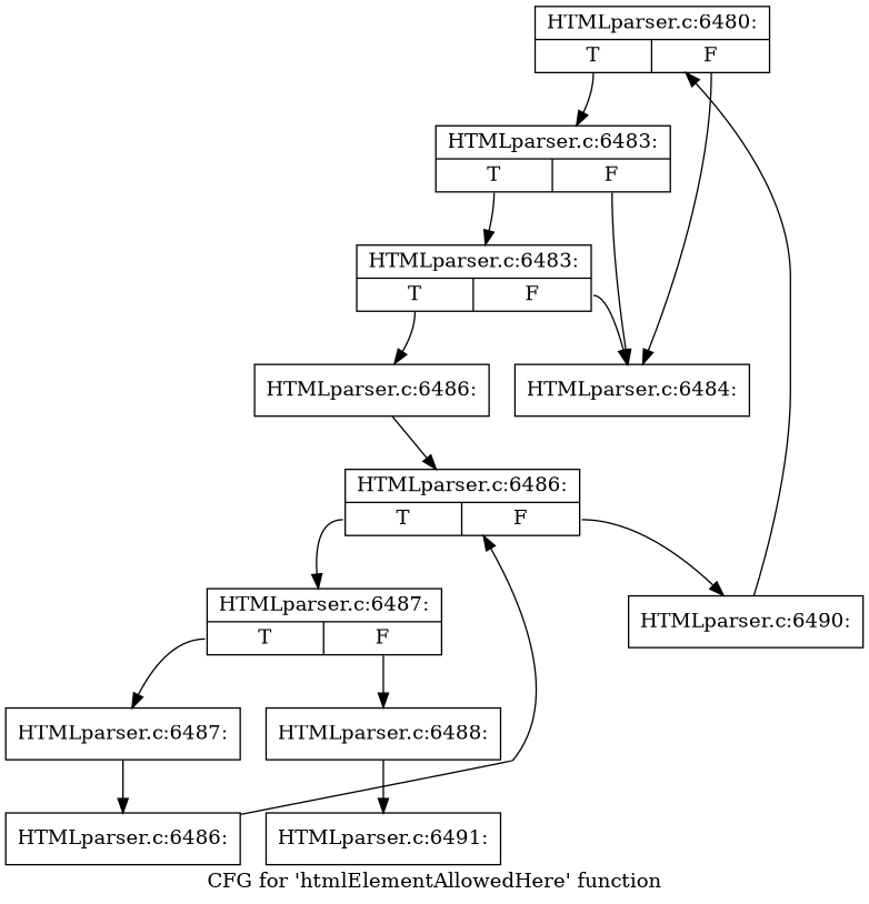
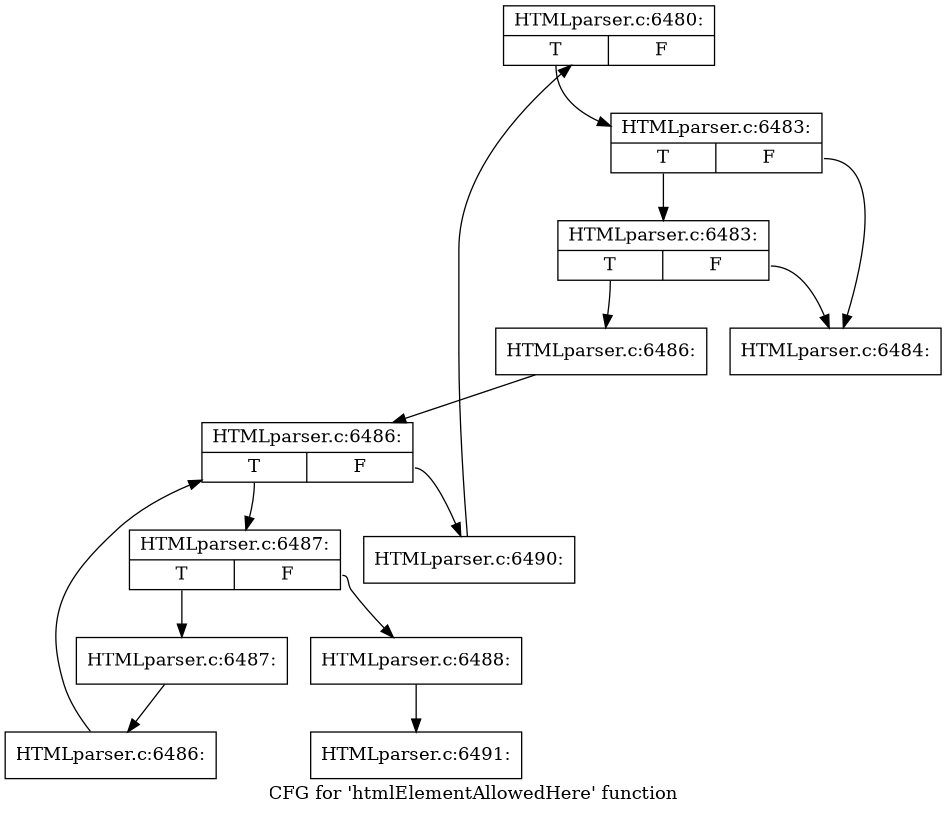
  digraph {
    label="CFG for 'htmlElementAllowedHere' function"
    node [shape=record]
    n1 [label="{HTMLparser.c:6480:|{<s0>T|<s1>F}}"]
    n2 [label="{HTMLparser.c:6483:|{<s0>T|<s1>F}}"]
    n3 [label="{HTMLparser.c:6484:}"]
    n4 [label="{HTMLparser.c:6483:|{<s0>T|<s1>F}}"]
    n5 [label="{HTMLparser.c:6486:}"]
    n6 [label="{HTMLparser.c:6491:}"]
    n7 [label="{HTMLparser.c:6486:|{<s0>T|<s1>F}}"]
    n8 [label="{HTMLparser.c:6487:|{<s0>T|<s1>F}}"]
    n9 [label="{HTMLparser.c:6490:}"]
    n10 [label="{HTMLparser.c:6487:}"]
    n11 [label="{HTMLparser.c:6488:}"]
    n12 [label="{HTMLparser.c:6486:}"]
    n1 -> n2 [tailport=s0]
-   n1 -> n3 [tailport=s1]
    n2 -> n3 [tailport=s1]
    n2 -> n4 [tailport=s0]
    n4 -> n3 [tailport=s1]
    n4 -> n5 [tailport=s0]
    n5 -> n7
    n7 -> n8 [tailport=s0]
    n7 -> n9 [tailport=s1]
    n8 -> n10 [tailport=s0]
    n8 -> n11 [tailport=s1]
    n9 -> n1
    n10 -> n12
    n11 -> n6
    n12 -> n7
  }
